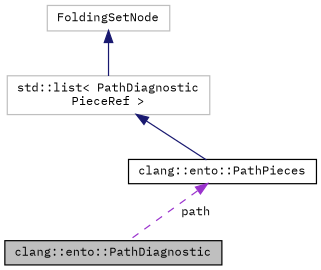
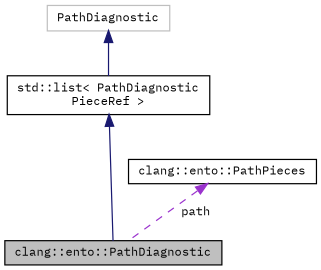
  digraph {
    fontname="IBM Plex Mono"
    node [color=black fontname="IBM Plex Mono" fontsize=10 shape=record]
    edge [color=midnightblue dir=back fontname="IBM Plex Mono" fontsize=10 labelfontname=Helvetica labelfontsize=10 style=solid]
    n1 [fillcolor=grey75 fontcolor=black height=0.2 label="clang::ento::PathDiagnostic" style=filled width=0.4]
-   n2 [color=grey75 height=0.2 label=FoldingSetNode width=0.4]
-   n3 [color=grey75 height=0.2 label="std::list\< PathDiagnostic\lPieceRef \>" width=0.4]
+   n2 [color=grey75 height=0.2 label=PathDiagnostic width=0.4]
+   n3 [height=0.2 label="std::list\< PathDiagnostic\lPieceRef \>" width=0.4]
    n4 [height=0.2 label="clang::ento::PathPieces" width=0.4]
    n2 -> n3
-   n3 -> n4
+   n3 -> n1
    n4 -> n1 [color=darkorchid3 label=" path" style=dashed]
  }
